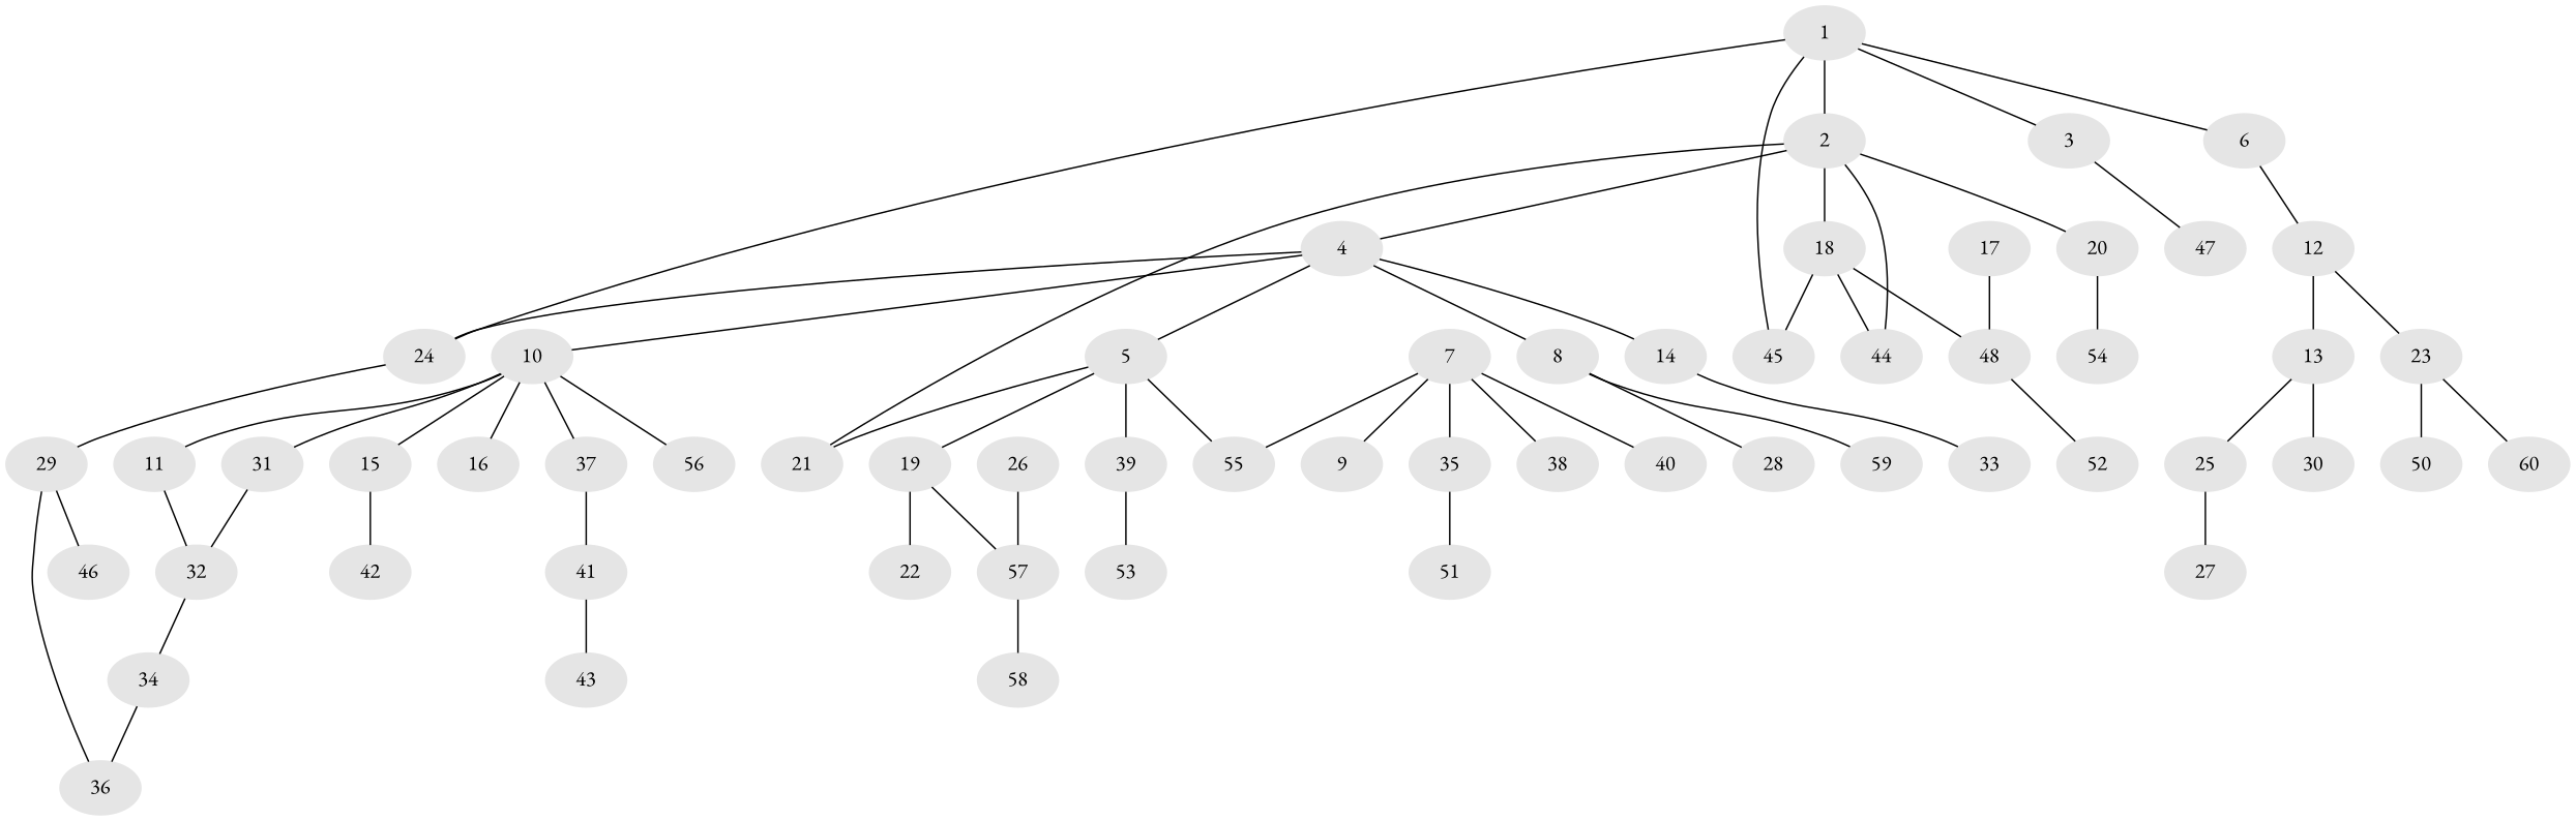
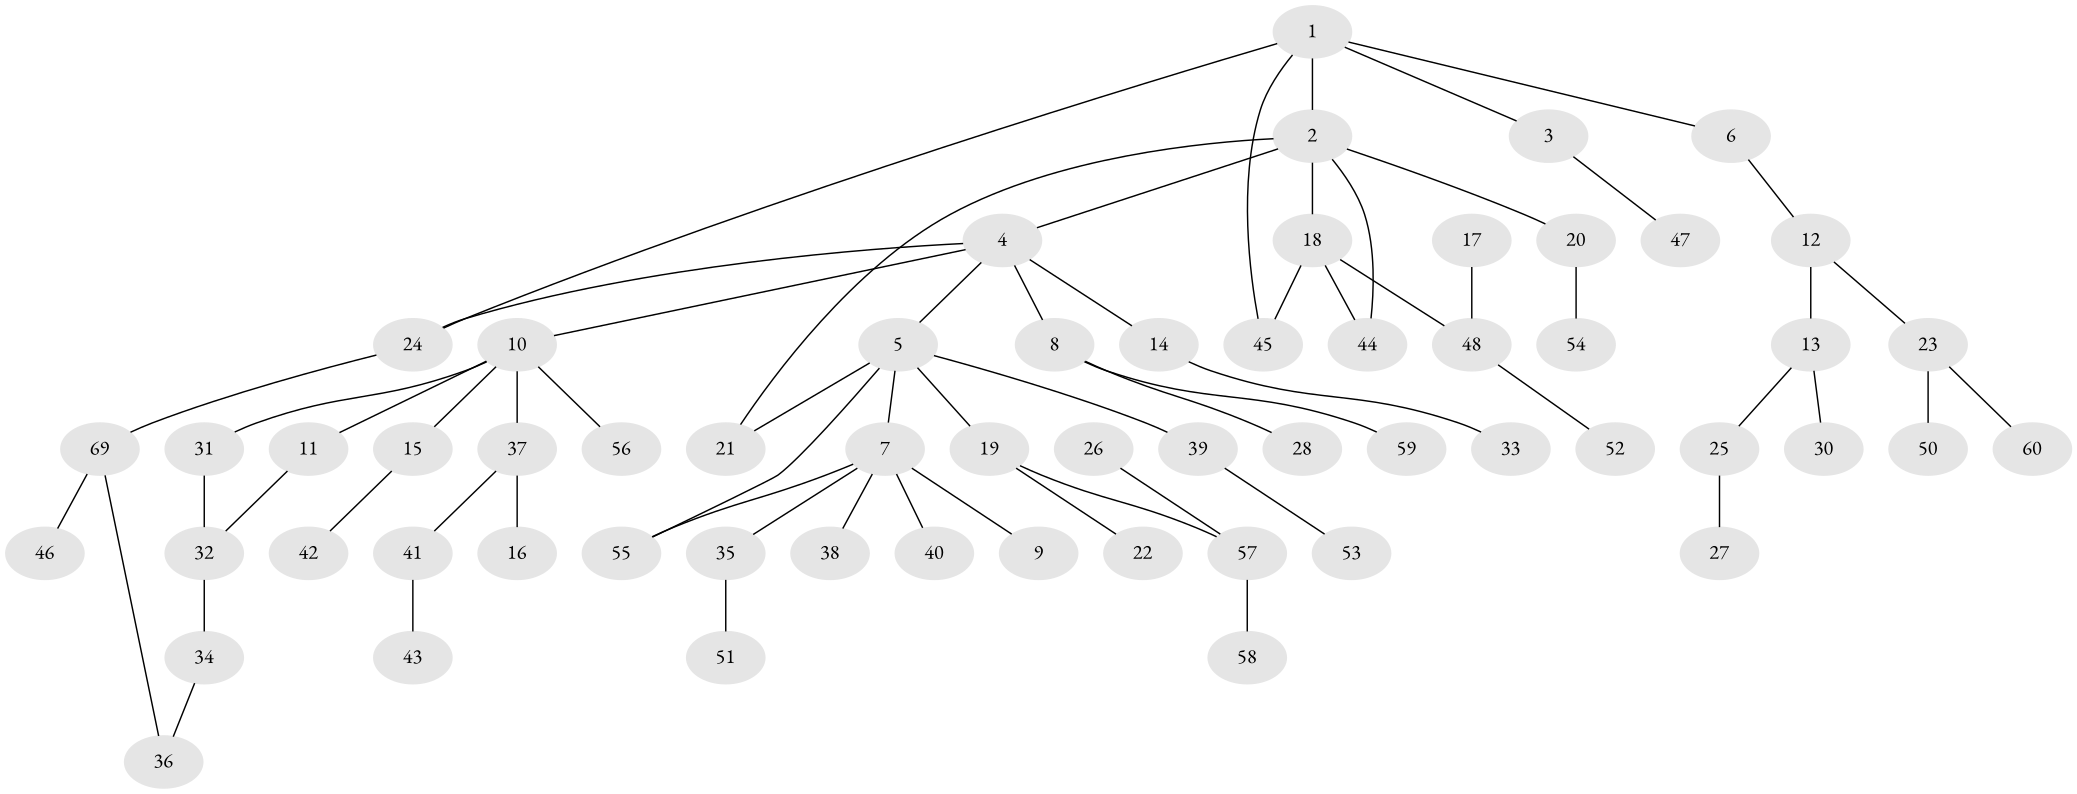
  graph {
    fontname="EB Garamond"
    node [color=gray90 fontname="EB Garamond" style=filled]
    edge [fontname="EB Garamond"]
    1
    2
    3
    6
    24
    45
    4
    18
    20
    21
    44
    47
    12
-   29
+   29 [label=69]
    5
    8
    10
    14
    17
    48
    54
    7
    19
    39
    55
    28
    59
    11
    15
    16
    31
    37
    56
    33
    9
    35
    38
    40
    22
    57
    53
    13
    23
    51
    32
    42
    41
    34
    25
    30
    50
    60
    27
    26
    52
    58
    36
    46
    43
    1 -- 2
    1 -- 3
    1 -- 6
    1 -- 24
    1 -- 45
    2 -- 4
    2 -- 18
    2 -- 20
    2 -- 21
    2 -- 44
    3 -- 47
    6 -- 12
    24 -- 29
    4 -- 24
    4 -- 5
    4 -- 8
    4 -- 10
    4 -- 14
    18 -- 45
    18 -- 44
    18 -- 48
    20 -- 54
    12 -- 13
    12 -- 23
    29 -- 36
    29 -- 46
    5 -- 21
+   5 -- 7
    5 -- 19
    5 -- 39
    5 -- 55
    8 -- 28
    8 -- 59
    10 -- 11
    10 -- 15
-   10 -- 16
+   37 -- 16
    10 -- 31
    10 -- 37
    10 -- 56
    14 -- 33
    17 -- 48
    48 -- 52
    7 -- 55
    7 -- 9
    7 -- 35
    7 -- 38
    7 -- 40
    19 -- 22
    19 -- 57
    39 -- 53
    11 -- 32
    15 -- 42
    31 -- 32
    37 -- 41
    35 -- 51
    57 -- 58
    13 -- 25
    13 -- 30
    23 -- 50
    23 -- 60
    32 -- 34
    41 -- 43
    34 -- 36
    25 -- 27
    26 -- 57
  }
